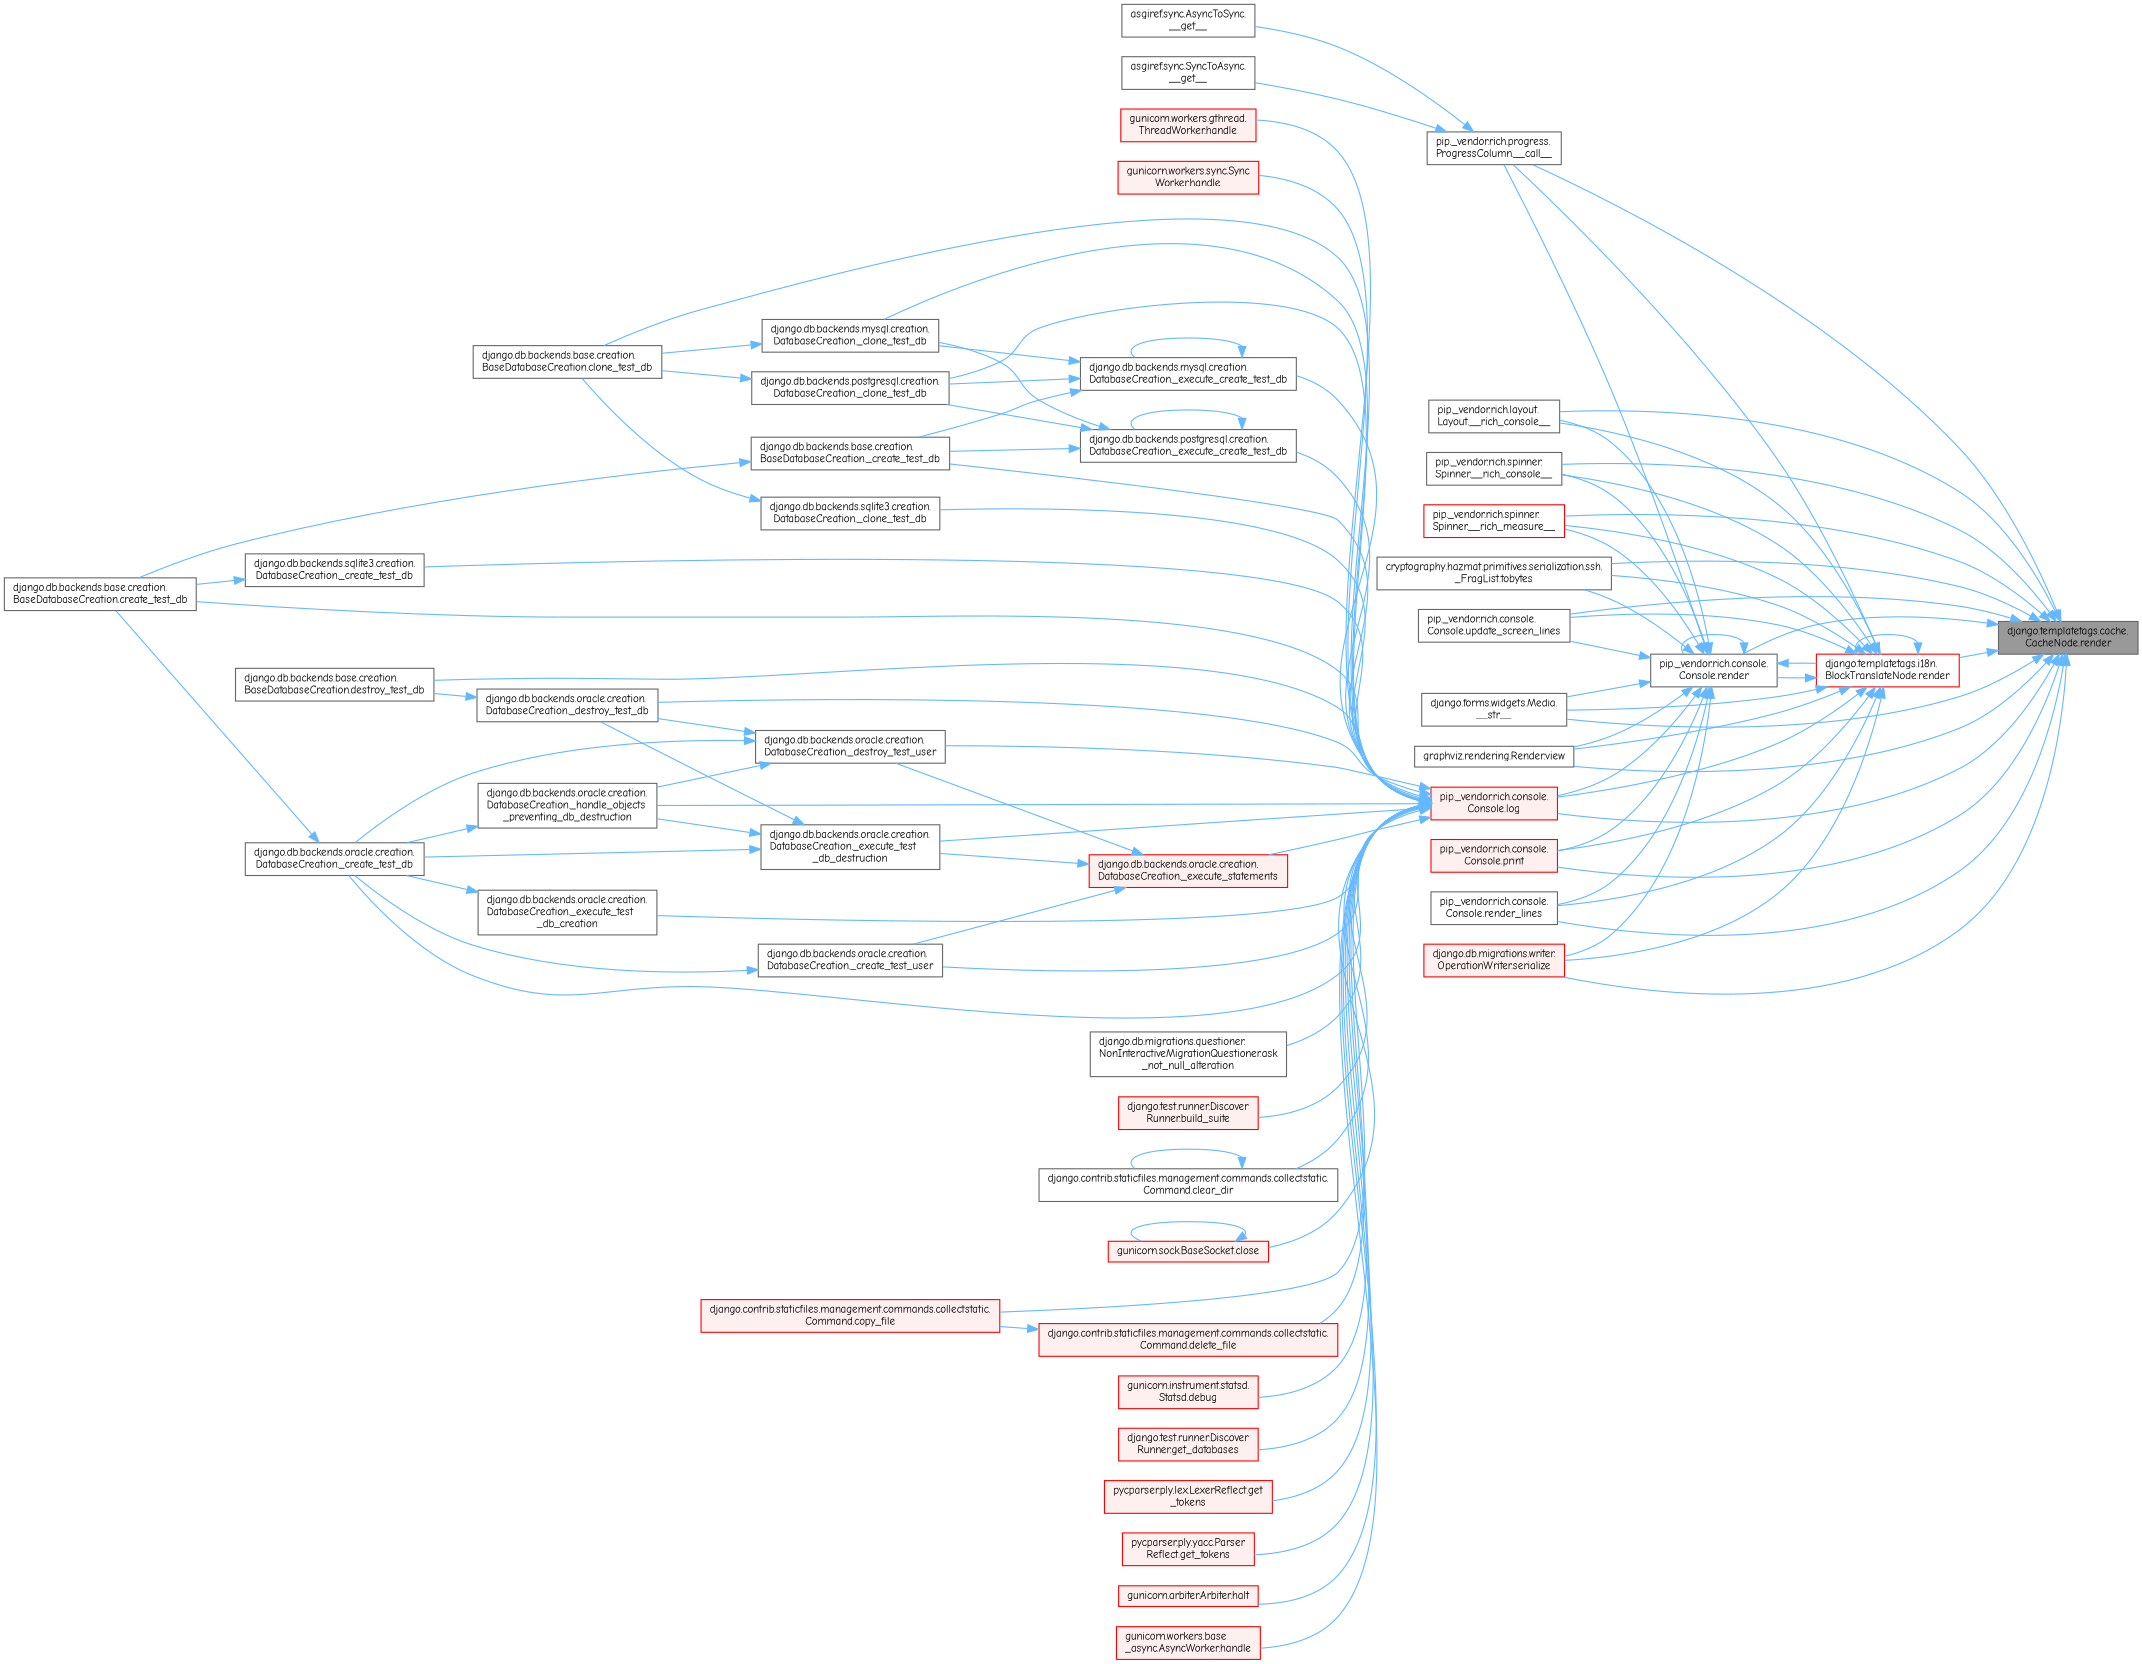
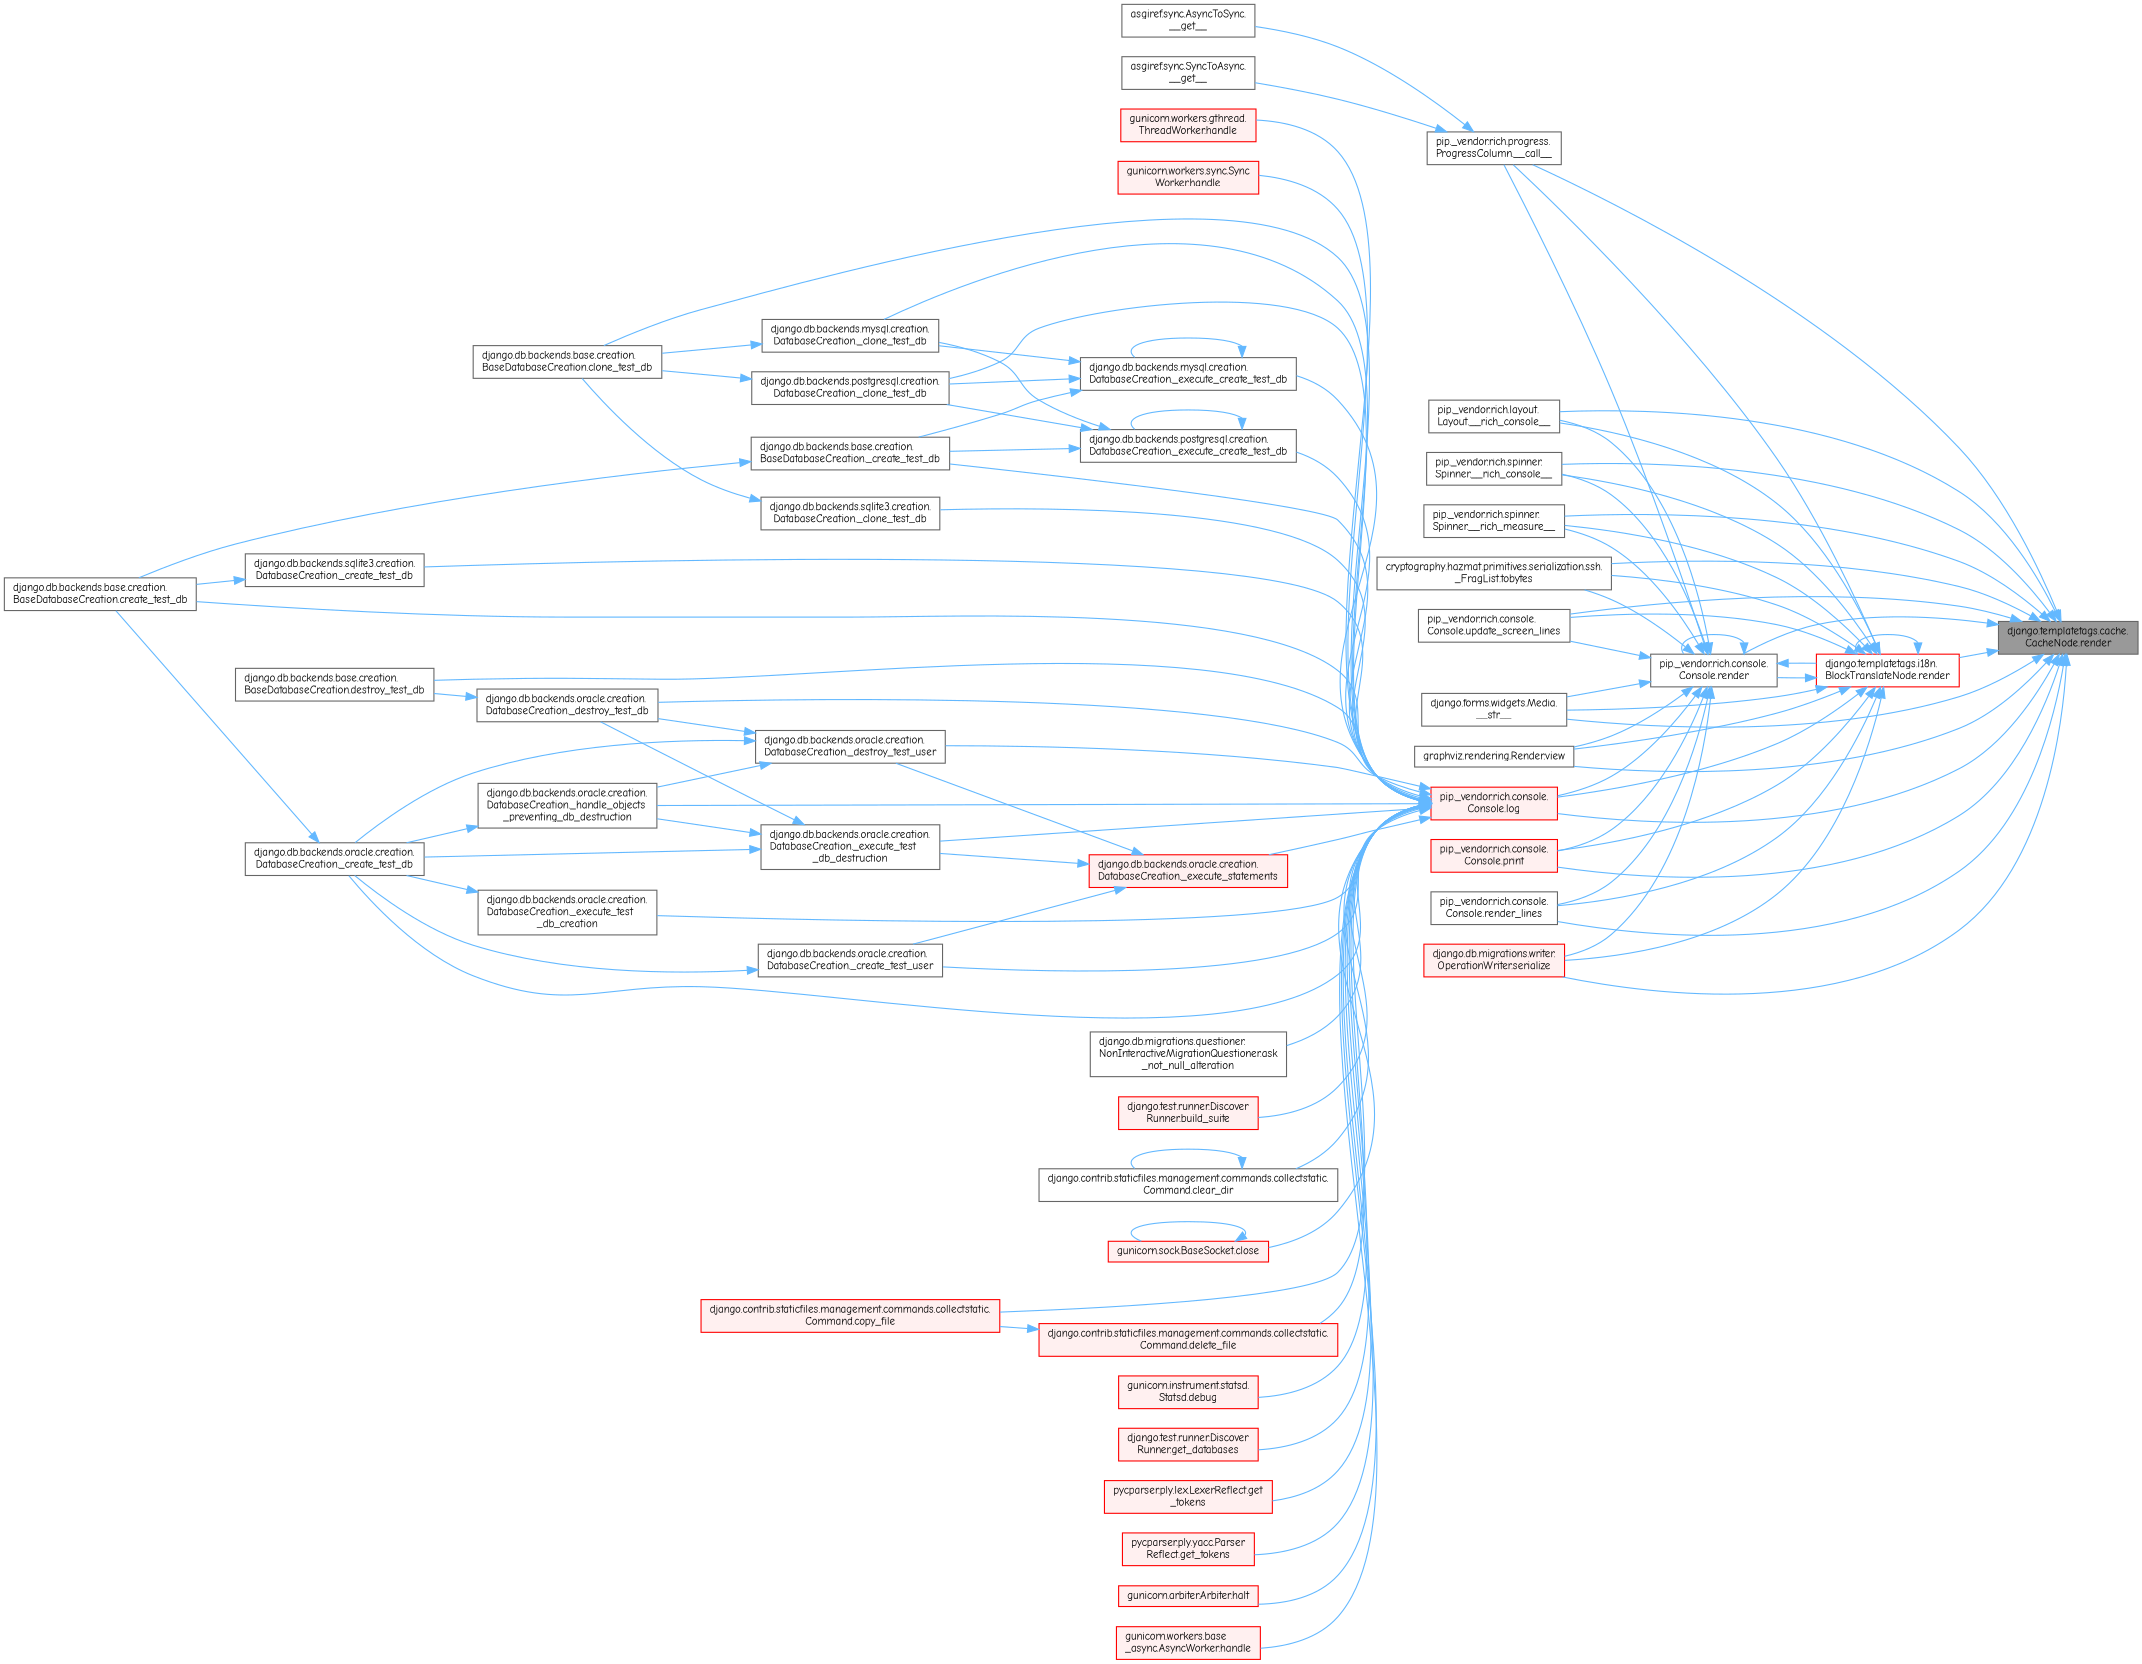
  digraph {
    fontname="Comic Neue"
    rankdir=RL
    node [color=grey40 fillcolor=white fontname="Comic Neue" fontsize=10 shape=box style=filled]
    edge [color=steelblue1 dir=back fontname="Comic Neue" fontsize=10 labelfontname=Helvetica labelfontsize=10 style=solid]
    n1 [color=gray40 fillcolor=grey60 fontcolor=black height=0.2 label="django.templatetags.cache.\lCacheNode.render" width=0.4]
    n2 [height=0.2 label="pip._vendor.rich.progress.\lProgressColumn.__call__" width=0.4]
    n3 [height=0.2 label="pip._vendor.rich.layout.\lLayout.__rich_console__" width=0.4]
    n4 [height=0.2 label="pip._vendor.rich.spinner.\lSpinner.__rich_console__" width=0.4]
-   n5 [color=red height=0.2 label="pip._vendor.rich.spinner.\lSpinner.__rich_measure__" width=0.4]
+   n5 [height=0.2 label="pip._vendor.rich.spinner.\lSpinner.__rich_measure__" width=0.4]
    n6 [height=0.2 label="django.forms.widgets.Media.\l__str__" width=0.4]
    n7 [color=red fillcolor="#FFF0F0" height=0.2 label="pip._vendor.rich.console.\lConsole.log" width=0.4]
    n8 [color=red fillcolor="#FFF0F0" height=0.2 label="pip._vendor.rich.console.\lConsole.print" width=0.4]
    n9 [color=red height=0.2 label="django.templatetags.i18n.\lBlockTranslateNode.render" width=0.4]
    n10 [height=0.2 label="pip._vendor.rich.console.\lConsole.render" width=0.4]
    n11 [height=0.2 label="pip._vendor.rich.console.\lConsole.render_lines" width=0.4]
    n12 [color=red fillcolor="#FFF0F0" height=0.2 label="django.db.migrations.writer.\lOperationWriter.serialize" width=0.4]
    n13 [height=0.2 label="cryptography.hazmat.primitives.serialization.ssh.\l_FragList.tobytes" width=0.4]
    n14 [height=0.2 label="pip._vendor.rich.console.\lConsole.update_screen_lines" width=0.4]
    n15 [height=0.2 label="graphviz.rendering.Render.view" width=0.4]
    n16 [height=0.2 label="asgiref.sync.AsyncToSync.\l__get__" width=0.4]
    n17 [height=0.2 label="asgiref.sync.SyncToAsync.\l__get__" width=0.4]
    n18 [height=0.2 label="django.db.backends.mysql.creation.\lDatabaseCreation._clone_test_db" width=0.4]
    n19 [height=0.2 label="django.db.backends.base.creation.\lBaseDatabaseCreation.clone_test_db" width=0.4]
    n20 [height=0.2 label="django.db.backends.postgresql.creation.\lDatabaseCreation._clone_test_db" width=0.4]
    n21 [height=0.2 label="django.db.backends.sqlite3.creation.\lDatabaseCreation._clone_test_db" width=0.4]
    n22 [height=0.2 label="django.db.backends.base.creation.\lBaseDatabaseCreation._create_test_db" width=0.4]
    n23 [height=0.2 label="django.db.backends.base.creation.\lBaseDatabaseCreation.create_test_db" width=0.4]
    n24 [height=0.2 label="django.db.backends.oracle.creation.\lDatabaseCreation._create_test_db" width=0.4]
    n25 [height=0.2 label="django.db.backends.sqlite3.creation.\lDatabaseCreation._create_test_db" width=0.4]
    n26 [height=0.2 label="django.db.backends.oracle.creation.\lDatabaseCreation._create_test_user" width=0.4]
    n27 [height=0.2 label="django.db.backends.oracle.creation.\lDatabaseCreation._destroy_test_db" width=0.4]
    n28 [height=0.2 label="django.db.backends.base.creation.\lBaseDatabaseCreation.destroy_test_db" width=0.4]
    n29 [height=0.2 label="django.db.backends.oracle.creation.\lDatabaseCreation._destroy_test_user" width=0.4]
    n30 [height=0.2 label="django.db.backends.oracle.creation.\lDatabaseCreation._handle_objects\l_preventing_db_destruction" width=0.4]
    n31 [height=0.2 label="django.db.backends.mysql.creation.\lDatabaseCreation._execute_create_test_db" width=0.4]
    n32 [height=0.2 label="django.db.backends.postgresql.creation.\lDatabaseCreation._execute_create_test_db" width=0.4]
    n33 [color=red fillcolor="#FFF0F0" height=0.2 label="django.db.backends.oracle.creation.\lDatabaseCreation._execute_statements" width=0.4]
    n34 [height=0.2 label="django.db.backends.oracle.creation.\lDatabaseCreation._execute_test\l_db_destruction" width=0.4]
    n35 [height=0.2 label="django.db.backends.oracle.creation.\lDatabaseCreation._execute_test\l_db_creation" width=0.4]
    n36 [height=0.2 label="django.db.migrations.questioner.\lNonInteractiveMigrationQuestioner.ask\l_not_null_alteration" width=0.4]
    n37 [color=red fillcolor="#FFF0F0" height=0.2 label="django.test.runner.Discover\lRunner.build_suite" width=0.4]
    n38 [height=0.2 label="django.contrib.staticfiles.management.commands.collectstatic.\lCommand.clear_dir" width=0.4]
    n39 [color=red fillcolor="#FFF0F0" height=0.2 label="gunicorn.sock.BaseSocket.close" width=0.4]
    n40 [color=red fillcolor="#FFF0F0" height=0.2 label="django.contrib.staticfiles.management.commands.collectstatic.\lCommand.copy_file" width=0.4]
    n41 [color=red fillcolor="#FFF0F0" height=0.2 label="gunicorn.instrument.statsd.\lStatsd.debug" width=0.4]
    n42 [color=red fillcolor="#FFF0F0" height=0.2 label="django.contrib.staticfiles.management.commands.collectstatic.\lCommand.delete_file" width=0.4]
    n43 [color=red fillcolor="#FFF0F0" height=0.2 label="django.test.runner.Discover\lRunner.get_databases" width=0.4]
    n44 [color=red fillcolor="#FFF0F0" height=0.2 label="pycparser.ply.lex.LexerReflect.get\l_tokens" width=0.4]
    n45 [color=red fillcolor="#FFF0F0" height=0.2 label="pycparser.ply.yacc.Parser\lReflect.get_tokens" width=0.4]
    n46 [color=red fillcolor="#FFF0F0" height=0.2 label="gunicorn.arbiter.Arbiter.halt" width=0.4]
    n47 [color=red fillcolor="#FFF0F0" height=0.2 label="gunicorn.workers.base\l_async.AsyncWorker.handle" width=0.4]
    n48 [color=red fillcolor="#FFF0F0" height=0.2 label="gunicorn.workers.gthread.\lThreadWorker.handle" width=0.4]
    n49 [color=red fillcolor="#FFF0F0" height=0.2 label="gunicorn.workers.sync.Sync\lWorker.handle" width=0.4]
    n1 -> n2
    n1 -> n3
    n1 -> n4
    n1 -> n5
    n1 -> n6
    n1 -> n7
    n1 -> n8
    n1 -> n9
    n1 -> n10
    n1 -> n11
    n1 -> n12
    n1 -> n13
    n1 -> n14
    n1 -> n15
    n2 -> n16
    n2 -> n17
    n7 -> n18
    n7 -> n19
    n7 -> n20
    n7 -> n21
    n7 -> n22
    n7 -> n23
    n7 -> n24
    n7 -> n25
    n7 -> n26
    n7 -> n27
    n7 -> n28
    n7 -> n29
    n7 -> n30
    n7 -> n31
    n7 -> n32
    n7 -> n33
    n7 -> n34
    n7 -> n35
    n7 -> n36
    n7 -> n37
    n7 -> n38
    n7 -> n39
    n7 -> n40
    n7 -> n41
    n7 -> n42
    n7 -> n43
    n7 -> n44
    n7 -> n45
    n7 -> n46
    n7 -> n47
    n7 -> n48
    n7 -> n49
    n9 -> n2
    n9 -> n3
    n9 -> n4
    n9 -> n5
    n9 -> n6
    n9 -> n7
    n9 -> n8
    n9 -> n9
    n9 -> n10
    n9 -> n11
    n9 -> n12
    n9 -> n13
    n9 -> n14
    n9 -> n15
    n10 -> n2
    n10 -> n3
    n10 -> n4
    n10 -> n5
    n10 -> n6
    n10 -> n7
    n10 -> n8
    n10 -> n9
    n10 -> n10
    n10 -> n11
    n10 -> n12
    n10 -> n13
    n10 -> n14
    n10 -> n15
    n18 -> n19
    n20 -> n19
    n21 -> n19
    n22 -> n23
    n24 -> n23
    n25 -> n23
    n26 -> n24
    n27 -> n28
    n29 -> n24
    n29 -> n27
    n29 -> n30
    n30 -> n24
    n31 -> n18
    n31 -> n20
    n31 -> n22
    n31 -> n31
    n32 -> n18
    n32 -> n20
    n32 -> n22
    n32 -> n32
    n33 -> n26
    n33 -> n29
    n33 -> n34
    n34 -> n24
    n34 -> n27
    n34 -> n30
    n35 -> n24
    n38 -> n38
    n39 -> n39
    n42 -> n40
  }
